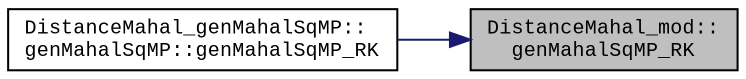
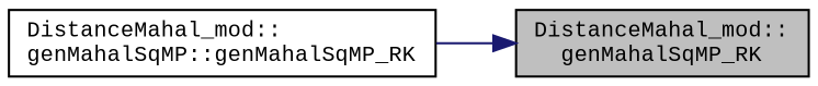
  digraph {
    rankdir=RL
    fontname="Liberation Mono"
    node [color=black fontname="Liberation Mono" fontsize=10 shape=record style=filled]
    n1 [fillcolor=grey75 fontcolor=black height=0.2 label="DistanceMahal_mod::\lgenMahalSqMP_RK" width=0.4]
-   n2 [fillcolor=white height=0.2 label="DistanceMahal_genMahalSqMP::\lgenMahalSqMP::genMahalSqMP_RK" width=0.4]
+   n2 [fillcolor=white height=0.2 label="DistanceMahal_mod::\lgenMahalSqMP::genMahalSqMP_RK" width=0.4]
    n1 -> n2 [color=midnightblue dir=back fontname="Liberation Mono" fontsize=10 labelfontname=Helvetica labelfontsize=10 style=solid]
  }
